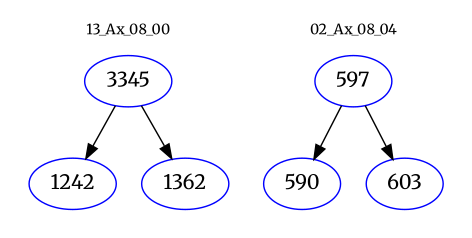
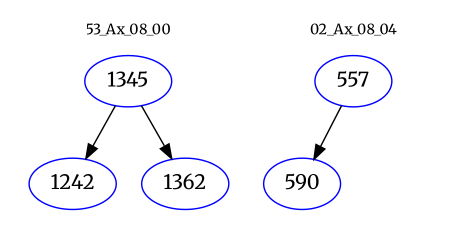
  digraph {
    fontname=Merriweather
    node [color=blue fontname=Merriweather]
    edge [color=black fontname=Merriweather]
-   n1 [label=3345]
+   n1 [label=1345]
    n2 [label=1242]
    n3 [label=1362]
-   n4 [label=597]
+   n4 [label=557]
    n5 [label=590]
-   n6 [label=603]
    subgraph cluster_1 {
      color=white
      fontsize=10
-     label="13_Ax_08_00"
+     label="53_Ax_08_00"
      n1
      n2
      n3
    }
    subgraph cluster_2 {
      color=white
      fontsize=10
      label="02_Ax_08_04"
      n4
      n5
-     n6
    }
    n1 -> n2
    n1 -> n3
    n4 -> n5
-   n4 -> n6
  }
